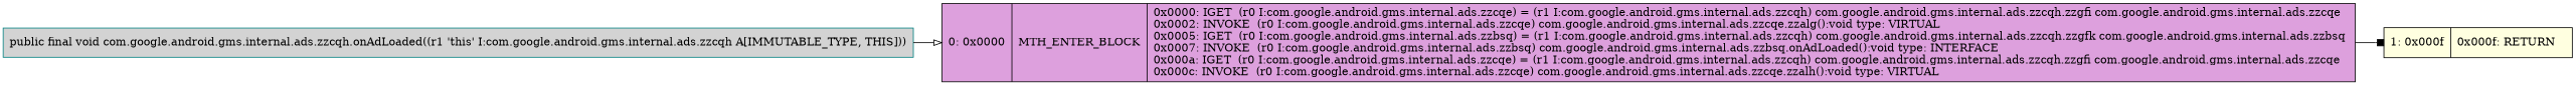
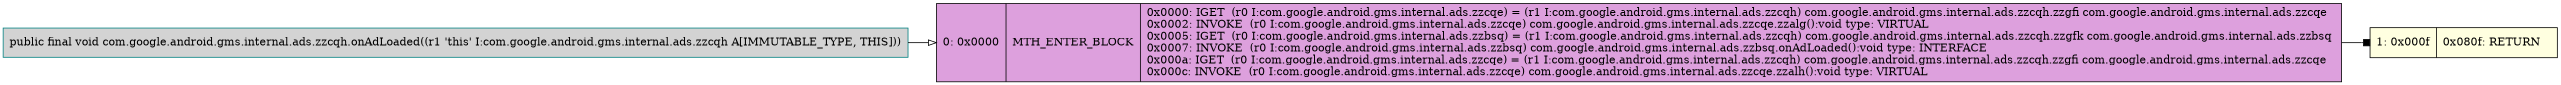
  digraph {
    rankdir=LR
    node [shape=record style=filled color=black]
    n1 [label="{0\:\ 0x0000|MTH_ENTER_BLOCK\l|0x0000: IGET  (r0 I:com.google.android.gms.internal.ads.zzcqe) = (r1 I:com.google.android.gms.internal.ads.zzcqh) com.google.android.gms.internal.ads.zzcqh.zzgfi com.google.android.gms.internal.ads.zzcqe \l0x0002: INVOKE  (r0 I:com.google.android.gms.internal.ads.zzcqe) com.google.android.gms.internal.ads.zzcqe.zzalg():void type: VIRTUAL \l0x0005: IGET  (r0 I:com.google.android.gms.internal.ads.zzbsq) = (r1 I:com.google.android.gms.internal.ads.zzcqh) com.google.android.gms.internal.ads.zzcqh.zzgfk com.google.android.gms.internal.ads.zzbsq \l0x0007: INVOKE  (r0 I:com.google.android.gms.internal.ads.zzbsq) com.google.android.gms.internal.ads.zzbsq.onAdLoaded():void type: INTERFACE \l0x000a: IGET  (r0 I:com.google.android.gms.internal.ads.zzcqe) = (r1 I:com.google.android.gms.internal.ads.zzcqh) com.google.android.gms.internal.ads.zzcqh.zzgfi com.google.android.gms.internal.ads.zzcqe \l0x000c: INVOKE  (r0 I:com.google.android.gms.internal.ads.zzcqe) com.google.android.gms.internal.ads.zzcqe.zzalh():void type: VIRTUAL \l}" fillcolor=plum]
-   n2 [label="{1\:\ 0x000f|0x000f: RETURN   \l}" fillcolor=lightyellow]
+   n2 [label="{1\:\ 0x000f|0x080f: RETURN   \l}" fillcolor=lightyellow]
    n3 [label="{public final void com.google.android.gms.internal.ads.zzcqh.onAdLoaded((r1 'this' I:com.google.android.gms.internal.ads.zzcqh A[IMMUTABLE_TYPE, THIS])) }" fillcolor=lightgrey color=teal]
    n1 -> n2 [arrowhead=box]
    n3 -> n1 [arrowhead=onormal]
  }
